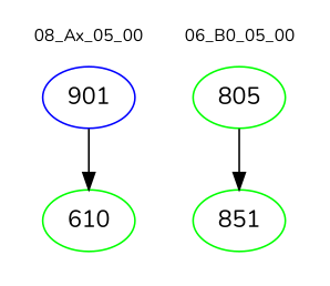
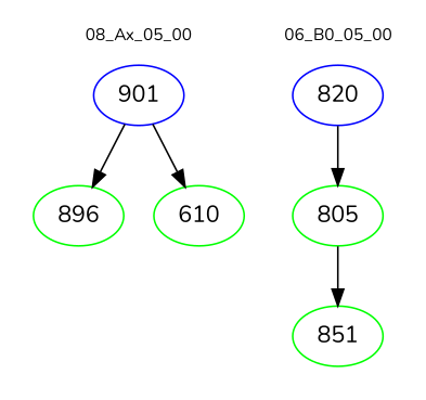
  digraph {
    fontname=Nunito
    node [color=green fontname=Nunito]
    edge [color=black fontname=Nunito]
    n1 [color=blue label=901]
+   n2 [label=896]
    n3 [label=610]
+   n4 [color=blue label=820]
    n5 [label=805]
    n6 [label=851]
    subgraph cluster_1 {
      color=white
      fontsize=10
      label="08_Ax_05_00"
      n1
+     n2
      n3
    }
    subgraph cluster_2 {
      color=white
      fontsize=10
      label="06_B0_05_00"
+     n4
      n5
      n6
    }
+   n1 -> n2
    n1 -> n3
+   n4 -> n5
    n5 -> n6
  }
